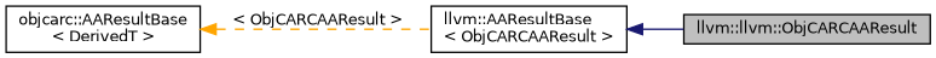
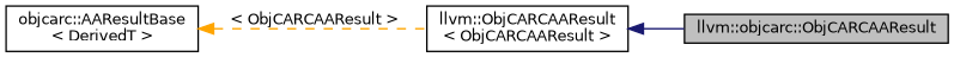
  digraph {
    rankdir=LR
    node [color=black fontname=Helvetica fontsize=10 shape=box]
    edge [dir=back fontname=Helvetica fontsize=10 labelfontname=Helvetica labelfontsize=10]
-   n1 [fillcolor=grey75 fontcolor=black height=0.2 label="llvm::llvm::ObjCARCAAResult" style=filled width=0.4]
-   n2 [height=0.2 label="llvm::AAResultBase\l\< ObjCARCAAResult \>" width=0.4]
+   n1 [fillcolor=grey75 fontcolor=black height=0.2 label="llvm::objcarc::ObjCARCAAResult" style=filled width=0.4]
+   n2 [height=0.2 label="llvm::ObjCARCAAResult\l\< ObjCARCAAResult \>" width=0.4]
    n3 [height=0.2 label="objcarc::AAResultBase\l\< DerivedT \>" width=0.4]
    n2 -> n1 [color=midnightblue style=solid]
    n3 -> n2 [color=orange label=" \< ObjCARCAAResult \>" style=dashed]
  }
